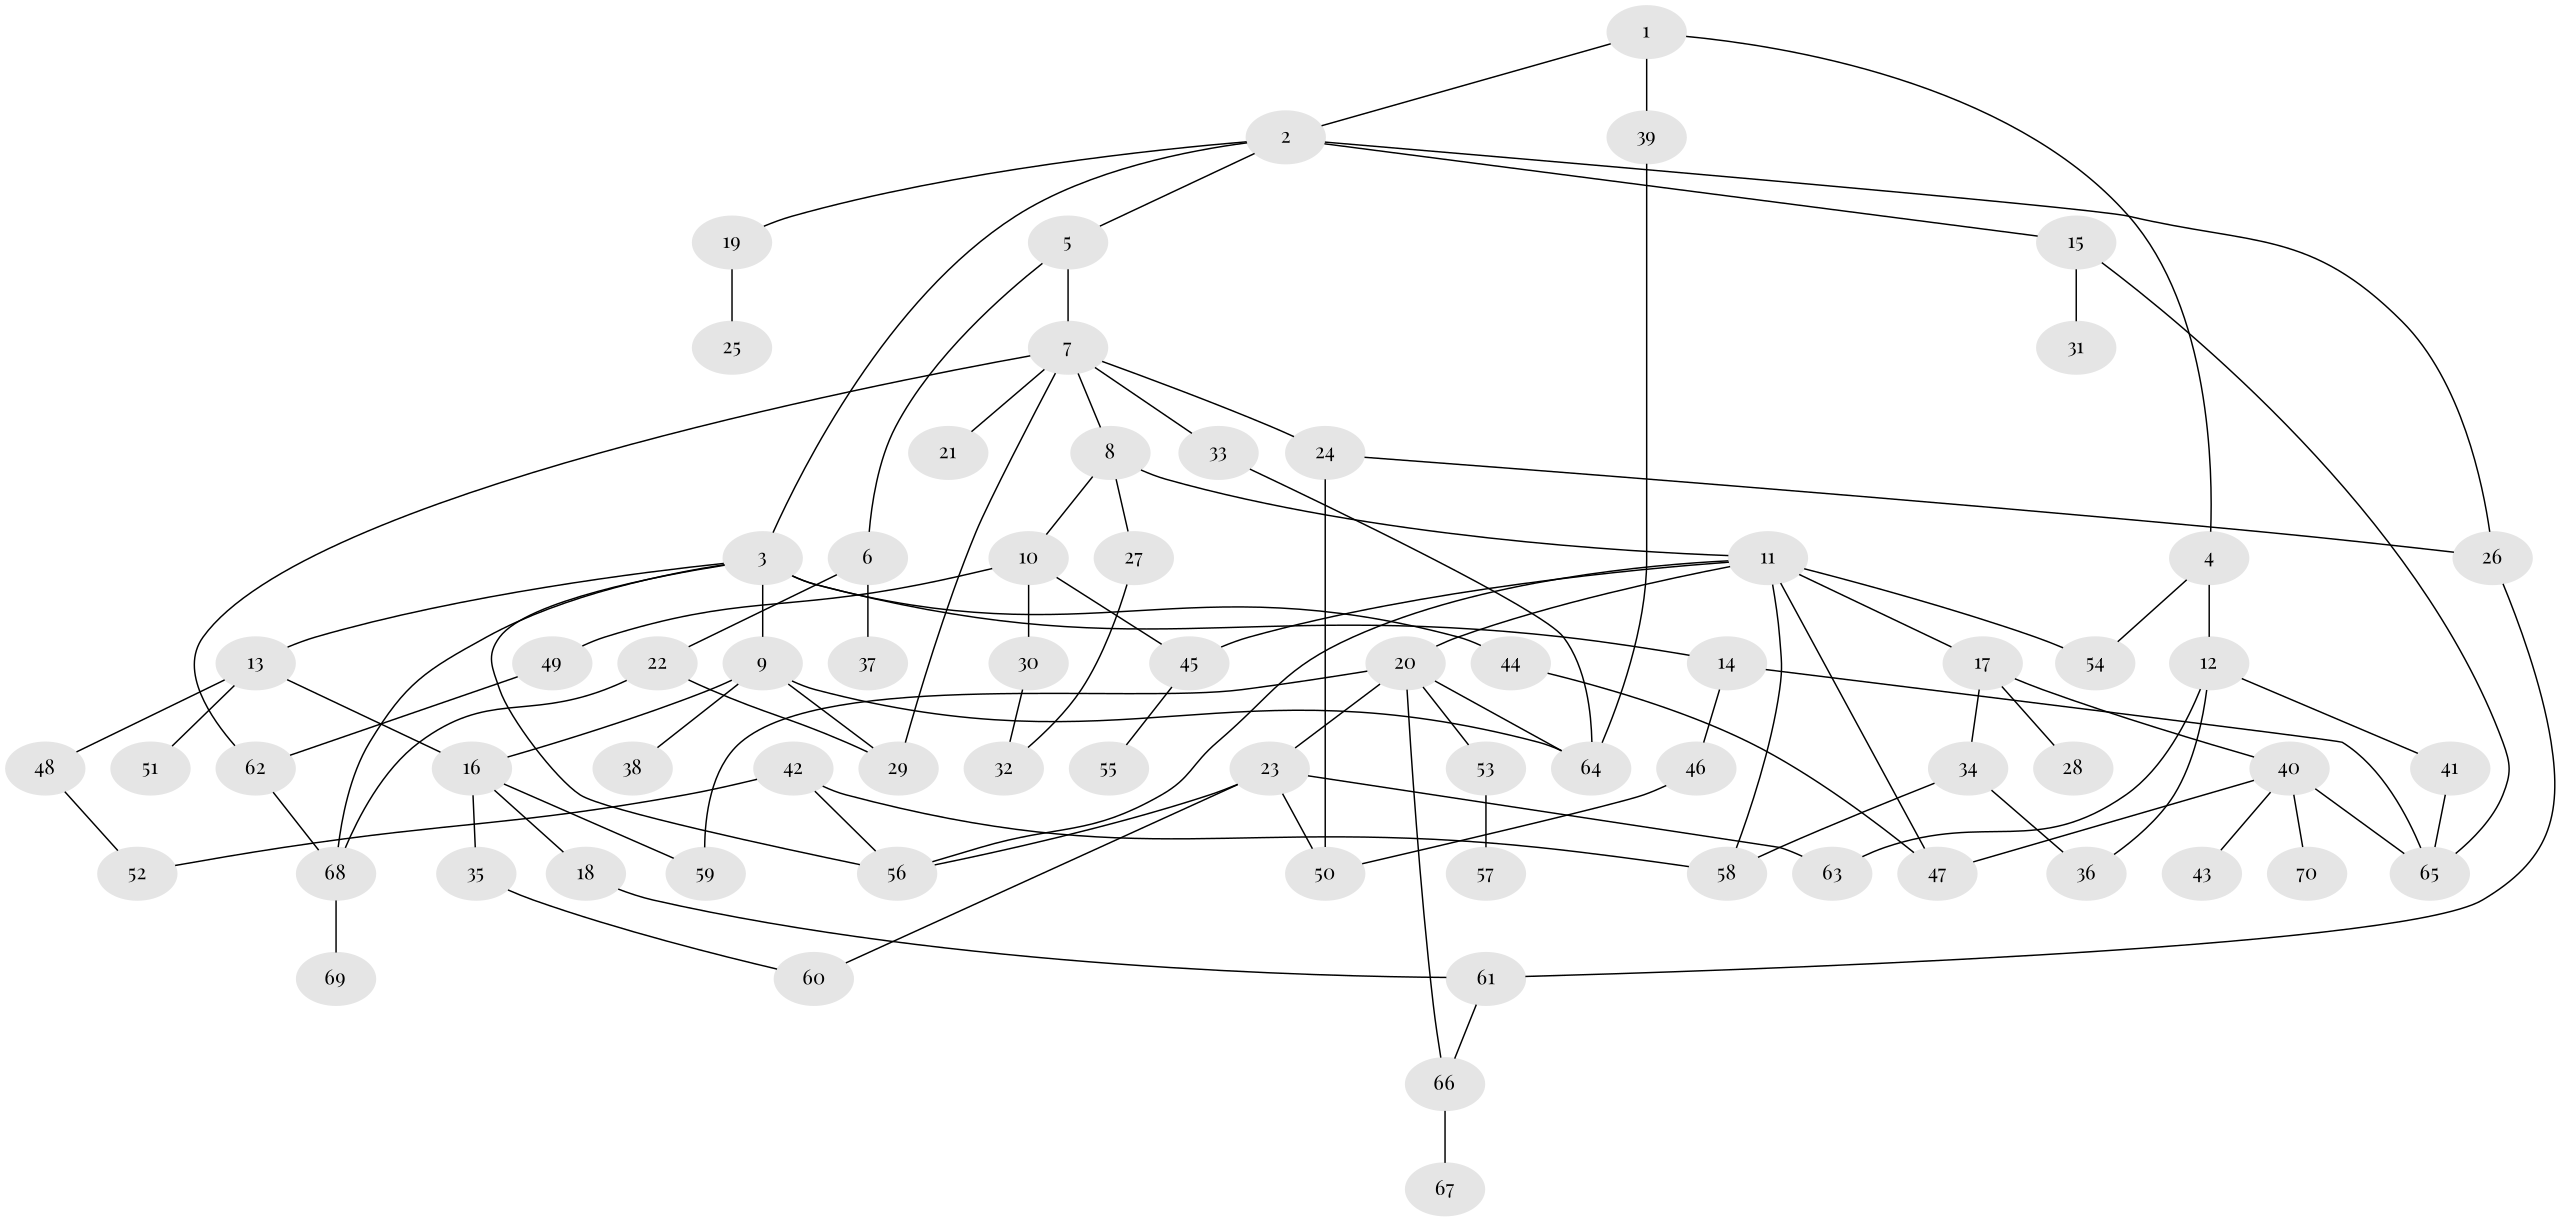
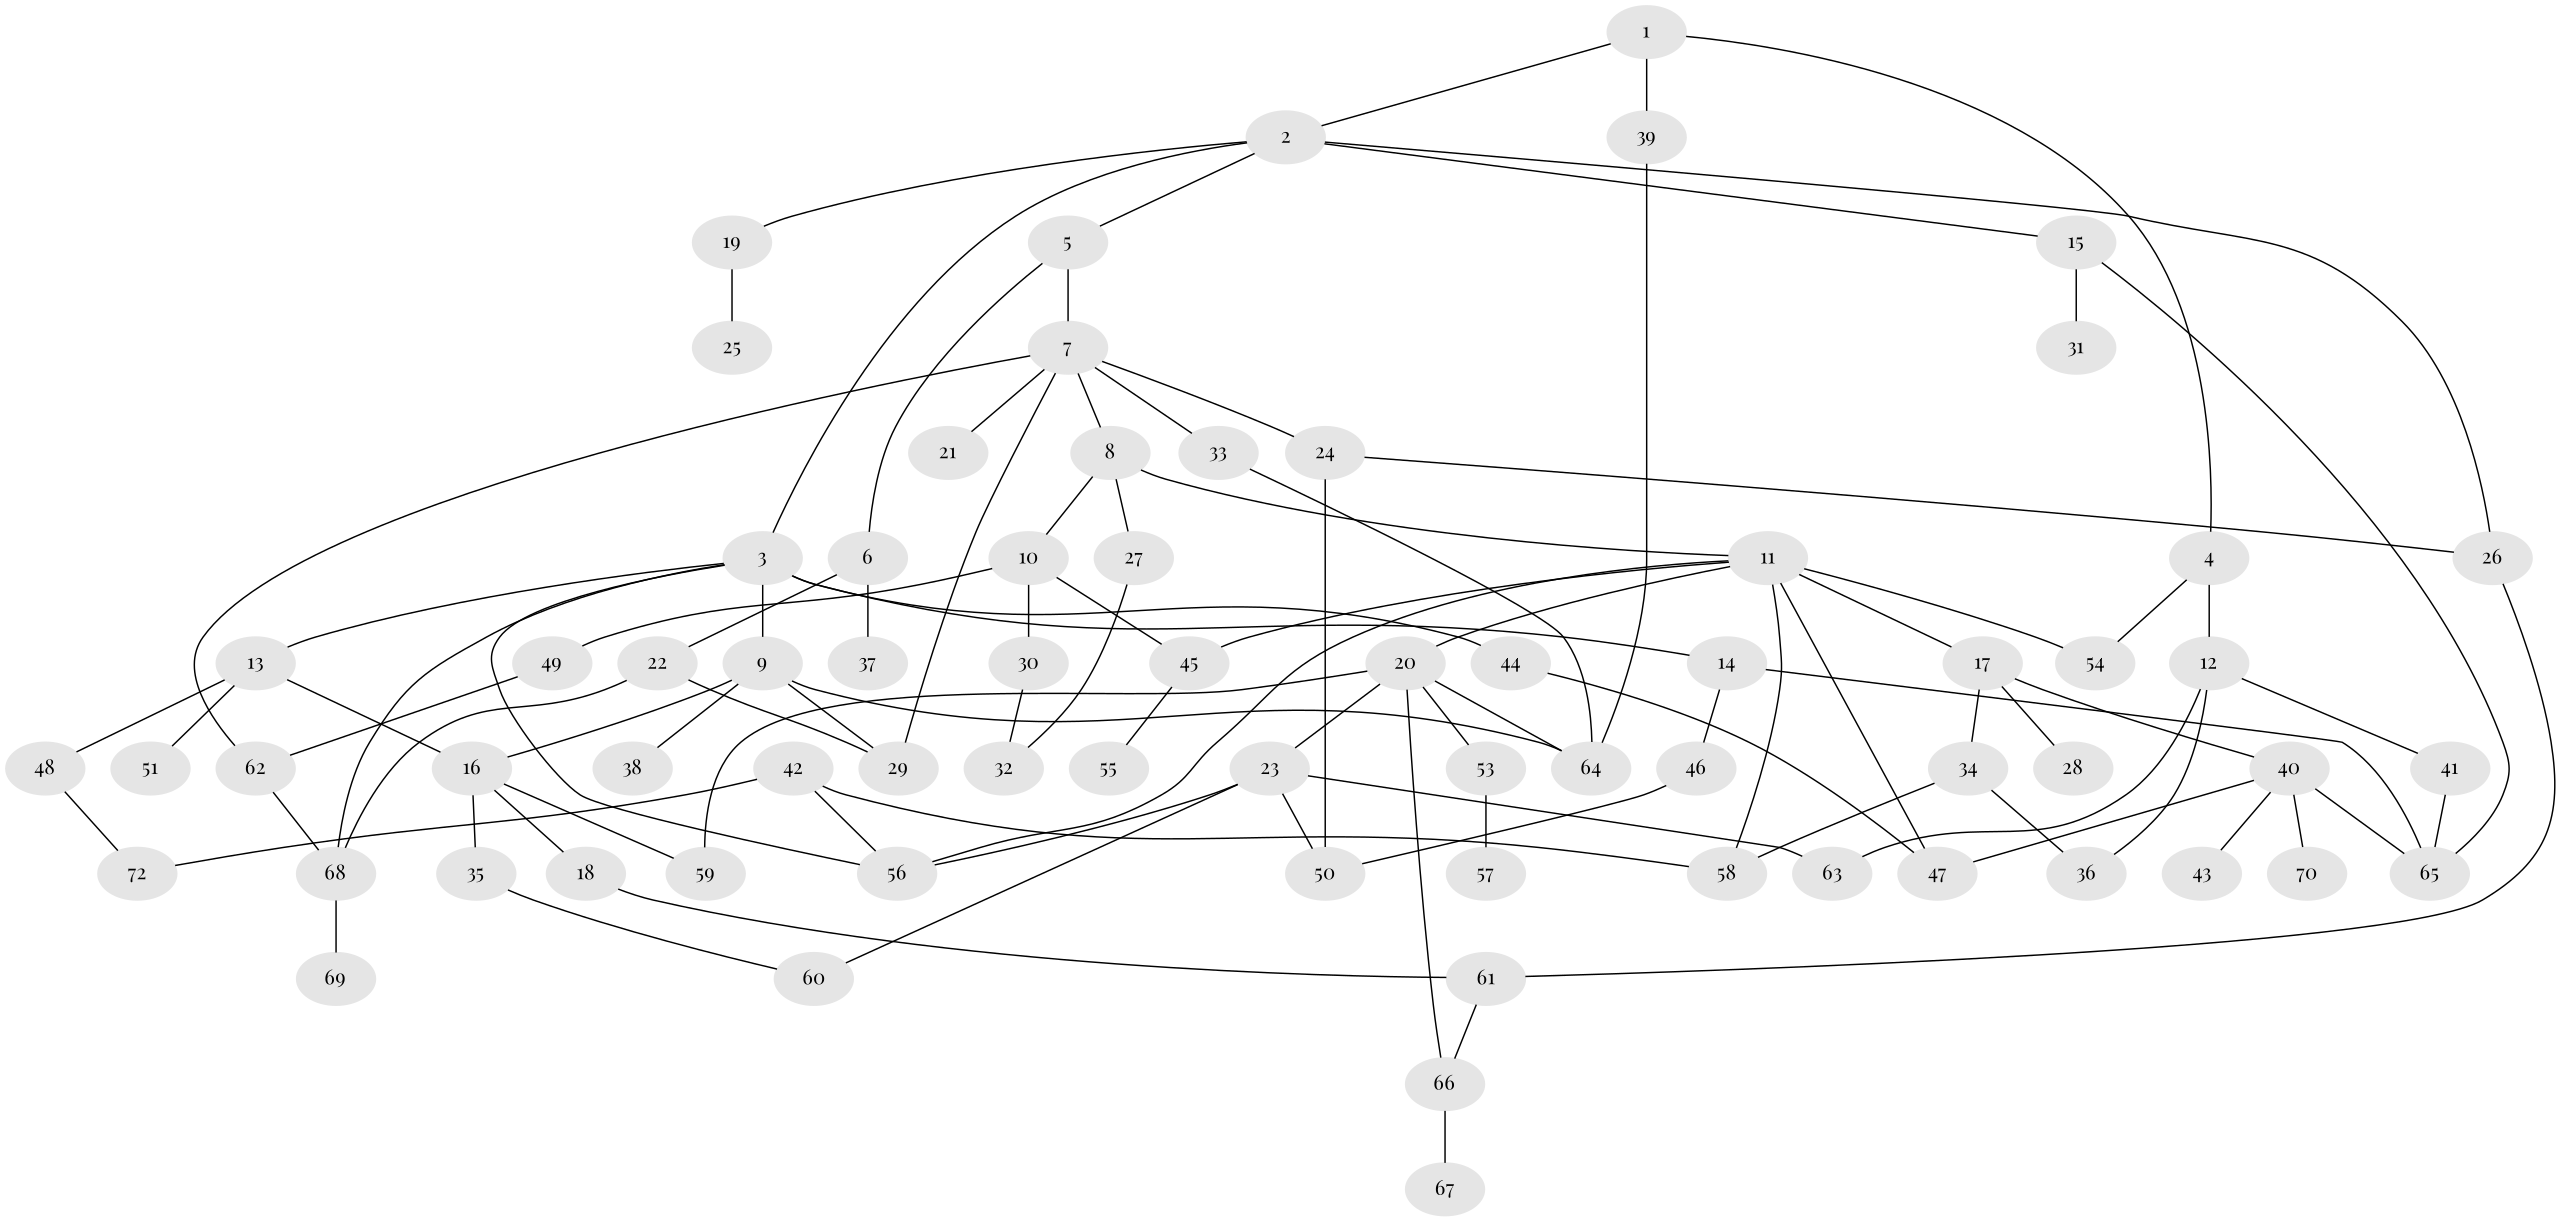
  graph {
    fontname="Playfair Display"
    node [color=gray90 fontname="Playfair Display" style=filled]
    edge [fontname="Playfair Display"]
    1
    2
    4
    39
    3
    5
    15
    19
    26
    12
    54
    64
    9
    13
    14
    44
    56
    68
    6
    7
    65
    31
    25
    61
    29
    16
    38
    51
    48
    46
    47
    69
    36
    41
    63
    22
    37
    8
    21
    24
    33
    62
    10
    11
    27
    50
    30
    45
    49
    17
    20
    58
    32
    18
    35
    59
    55
    28
    34
    40
    23
    53
    66
-   52
+   52 [label=72]
    60
    43
    70
    57
    67
    42
    1 -- 2
    1 -- 4
    1 -- 39
    2 -- 3
    2 -- 5
    2 -- 15
    2 -- 19
    2 -- 26
    4 -- 12
    4 -- 54
    39 -- 64
    3 -- 9
    3 -- 13
    3 -- 14
    3 -- 44
    3 -- 56
    3 -- 68
    5 -- 6
    5 -- 7
    15 -- 65
    15 -- 31
    19 -- 25
    26 -- 61
    12 -- 36
    12 -- 41
    12 -- 63
    9 -- 64
    9 -- 29
    9 -- 16
    9 -- 38
    13 -- 16
    13 -- 51
    13 -- 48
    14 -- 65
    14 -- 46
    44 -- 47
    68 -- 69
    6 -- 22
    6 -- 37
    7 -- 29
    7 -- 8
    7 -- 21
    7 -- 24
    7 -- 33
    7 -- 62
    61 -- 66
    16 -- 18
    16 -- 35
    16 -- 59
    48 -- 52
    46 -- 50
    41 -- 65
    22 -- 68
    22 -- 29
    8 -- 10
    8 -- 11
    8 -- 27
    24 -- 26
    24 -- 50
    33 -- 64
    62 -- 68
    10 -- 30
    10 -- 45
    10 -- 49
    11 -- 54
    11 -- 56
    11 -- 47
    11 -- 45
    11 -- 17
    11 -- 20
    11 -- 58
    27 -- 32
    30 -- 32
    45 -- 55
    49 -- 62
    17 -- 28
    17 -- 34
    17 -- 40
    20 -- 64
    20 -- 59
    20 -- 23
    20 -- 53
    20 -- 66
    18 -- 61
    35 -- 60
    34 -- 36
    34 -- 58
    40 -- 65
    40 -- 47
    40 -- 43
    40 -- 70
    23 -- 56
    23 -- 63
    23 -- 50
    23 -- 60
    53 -- 57
    66 -- 67
    42 -- 56
    42 -- 58
    42 -- 52
  }
